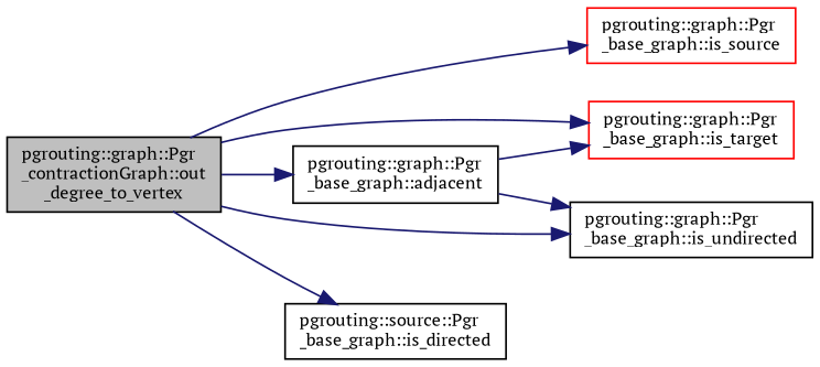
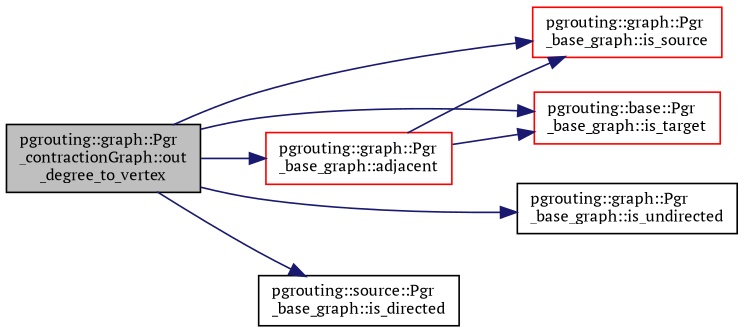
  digraph {
    fontname="PT Serif"
    rankdir=LR
    node [color=black fillcolor=white fontname="PT Serif" fontsize=10 shape=record style=filled]
    edge [color=midnightblue fontname="PT Serif" fontsize=10 labelfontname=Helvetica labelfontsize=10 style=solid]
    n1 [fillcolor=grey75 fontcolor=black height=0.2 label="pgrouting::graph::Pgr\l_contractionGraph::out\l_degree_to_vertex" width=0.4]
-   n2 [height=0.2 label="pgrouting::graph::Pgr\l_base_graph::adjacent" width=0.4]
+   n2 [color=red height=0.2 label="pgrouting::graph::Pgr\l_base_graph::adjacent" width=0.4]
    n3 [color=red height=0.2 label="pgrouting::graph::Pgr\l_base_graph::is_source" width=0.4]
-   n4 [color=red height=0.2 label="pgrouting::graph::Pgr\l_base_graph::is_target" width=0.4]
+   n4 [color=red height=0.2 label="pgrouting::base::Pgr\l_base_graph::is_target" width=0.4]
    n5 [height=0.2 label="pgrouting::source::Pgr\l_base_graph::is_directed" width=0.4]
    n6 [height=0.2 label="pgrouting::graph::Pgr\l_base_graph::is_undirected" width=0.4]
    n1 -> n2
    n1 -> n3
    n1 -> n4
    n1 -> n5
    n1 -> n6
-   n2 -> n6
+   n2 -> n3
    n2 -> n4
  }
